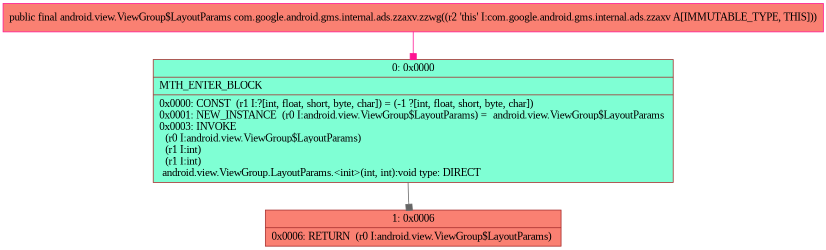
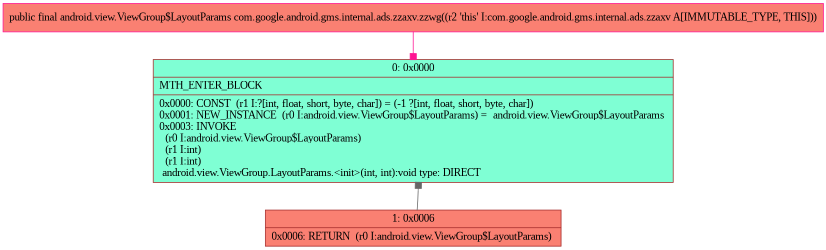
  digraph {
    fontname="Liberation Serif"
    node [shape=record style=filled fillcolor=salmon color=brown fontname="Liberation Serif"]
    edge [arrowhead=box fontname="Liberation Serif"]
    n1 [label="{0\:\ 0x0000|MTH_ENTER_BLOCK\l|0x0000: CONST  (r1 I:?[int, float, short, byte, char]) = (\-1 ?[int, float, short, byte, char]) \l0x0001: NEW_INSTANCE  (r0 I:android.view.ViewGroup$LayoutParams) =  android.view.ViewGroup$LayoutParams \l0x0003: INVOKE  \l  (r0 I:android.view.ViewGroup$LayoutParams)\l  (r1 I:int)\l  (r1 I:int)\l android.view.ViewGroup.LayoutParams.\<init\>(int, int):void type: DIRECT \l}" fillcolor=aquamarine]
    n2 [label="{1\:\ 0x0006|0x0006: RETURN  (r0 I:android.view.ViewGroup$LayoutParams) \l}"]
    n3 [label="{public final android.view.ViewGroup$LayoutParams com.google.android.gms.internal.ads.zzaxv.zzwg((r2 'this' I:com.google.android.gms.internal.ads.zzaxv A[IMMUTABLE_TYPE, THIS])) }" color=deeppink]
-   n1 -> n2 [color=gray40]
+   n2 -> n1 [color=gray40]
    n3 -> n1 [color=deeppink]
  }
